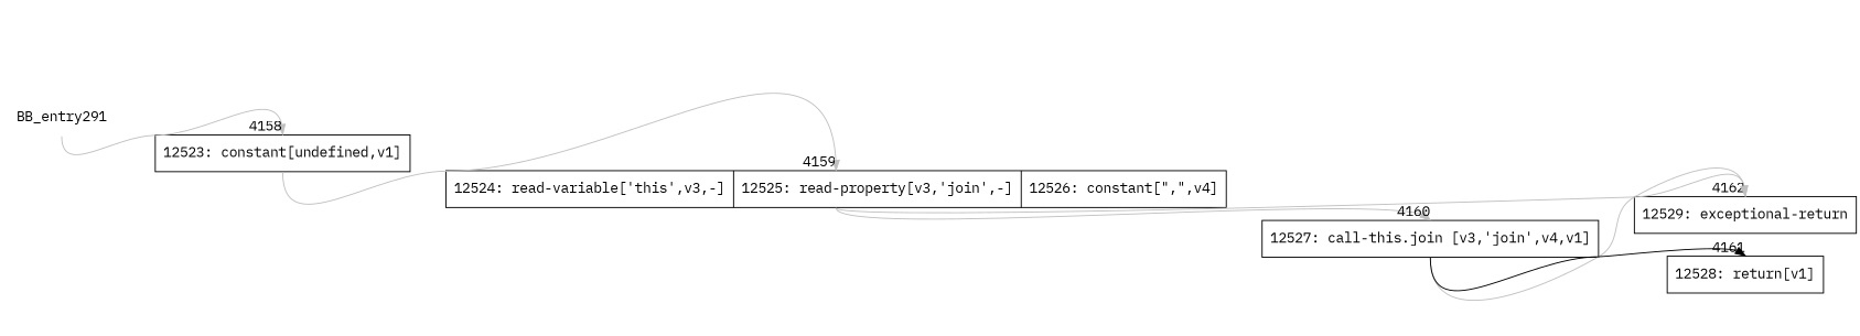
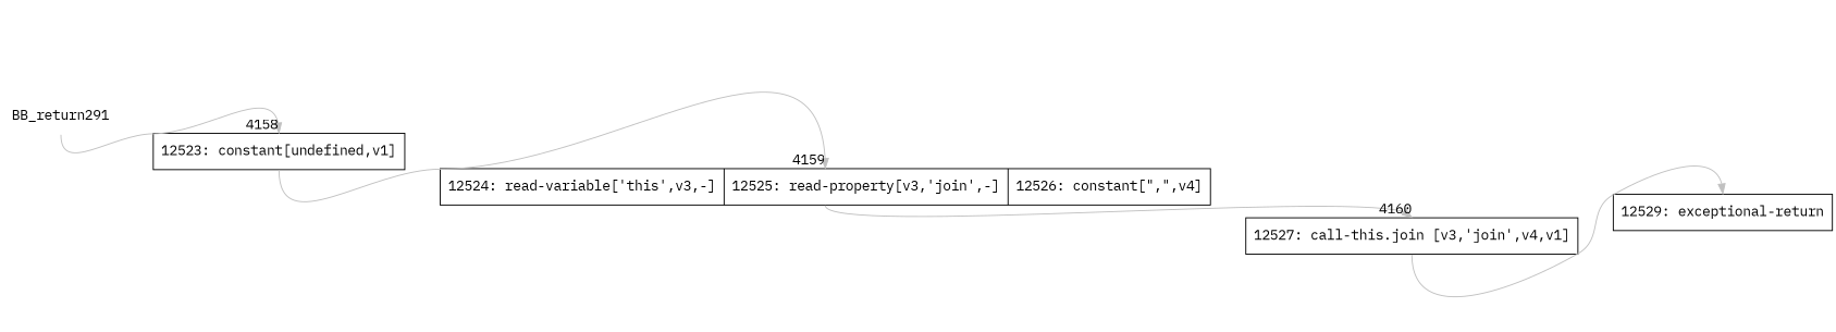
  digraph {
    fontname="IBM Plex Mono"
    rankdir=LR
    node [fontname="IBM Plex Mono" shape=record]
    edge [color=gray fontname="IBM Plex Mono" headport=n tailport=s]
-   BB_entry291 [shape=none]
+   BB_entry291 [shape=none label=BB_return291]
    n2 [label="{12523: constant[undefined,v1]}"]
    n3 [label="{12524: read-variable['this',v3,-]|12525: read-property[v3,'join',-]|12526: constant[\",\",v4]}"]
    n4 [label="{12527: call-this.join [v3,'join',v4,v1]}"]
    n5 [label="{12529: exceptional-return}"]
-   n6 [label="{12528: return[v1]}"]
    BB_entry291 -> n2 [headlabel="    4158"]
    n2 -> n3 [headlabel="      4159"]
    n3 -> n4 [headlabel="      4160"]
-   n3 -> n5 [headlabel="      4162"]
    n4 -> n5
-   n4 -> n6 [headlabel="      4161" color=""]
  }
